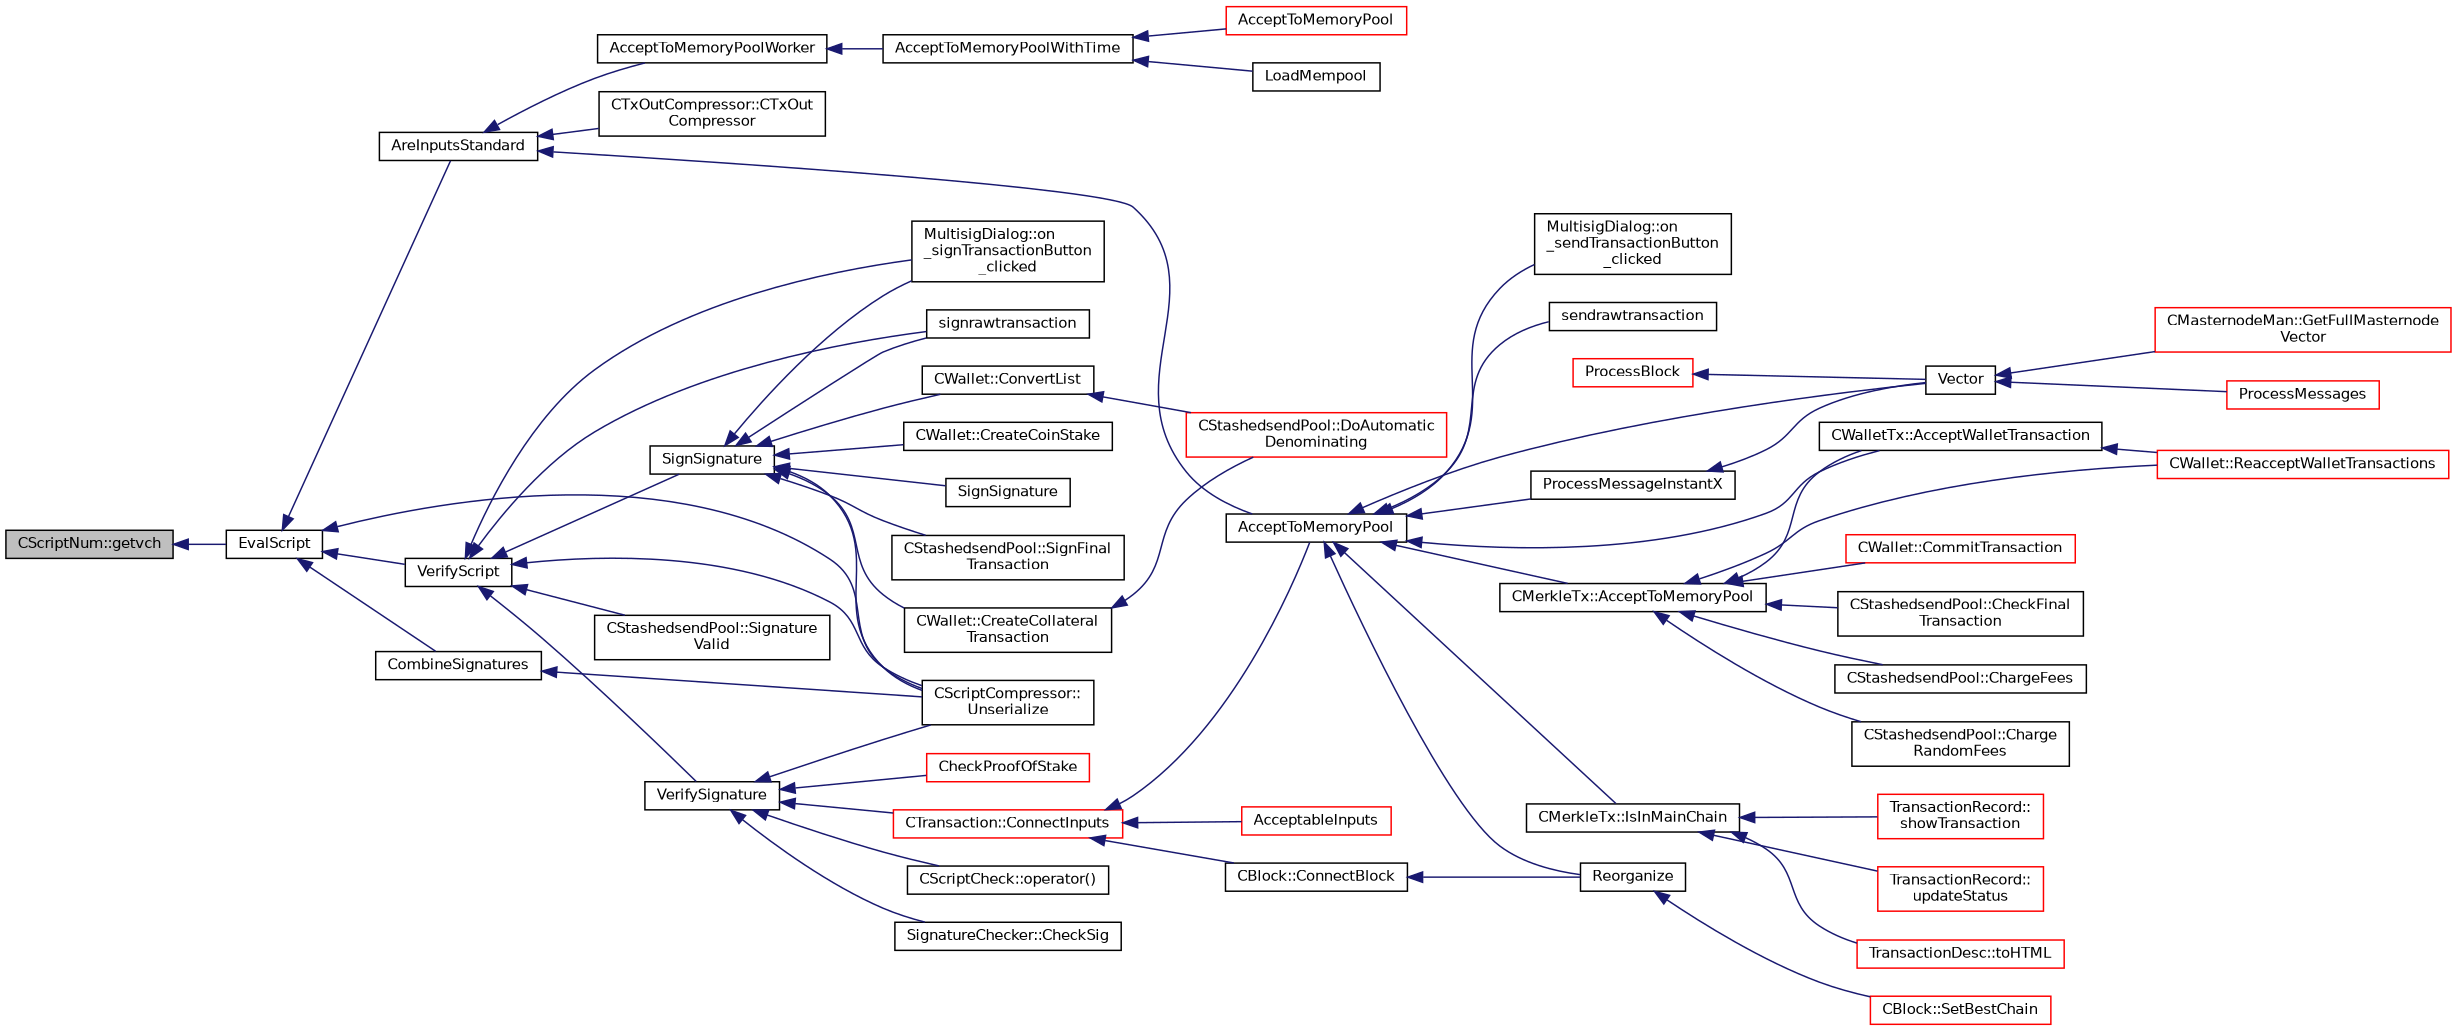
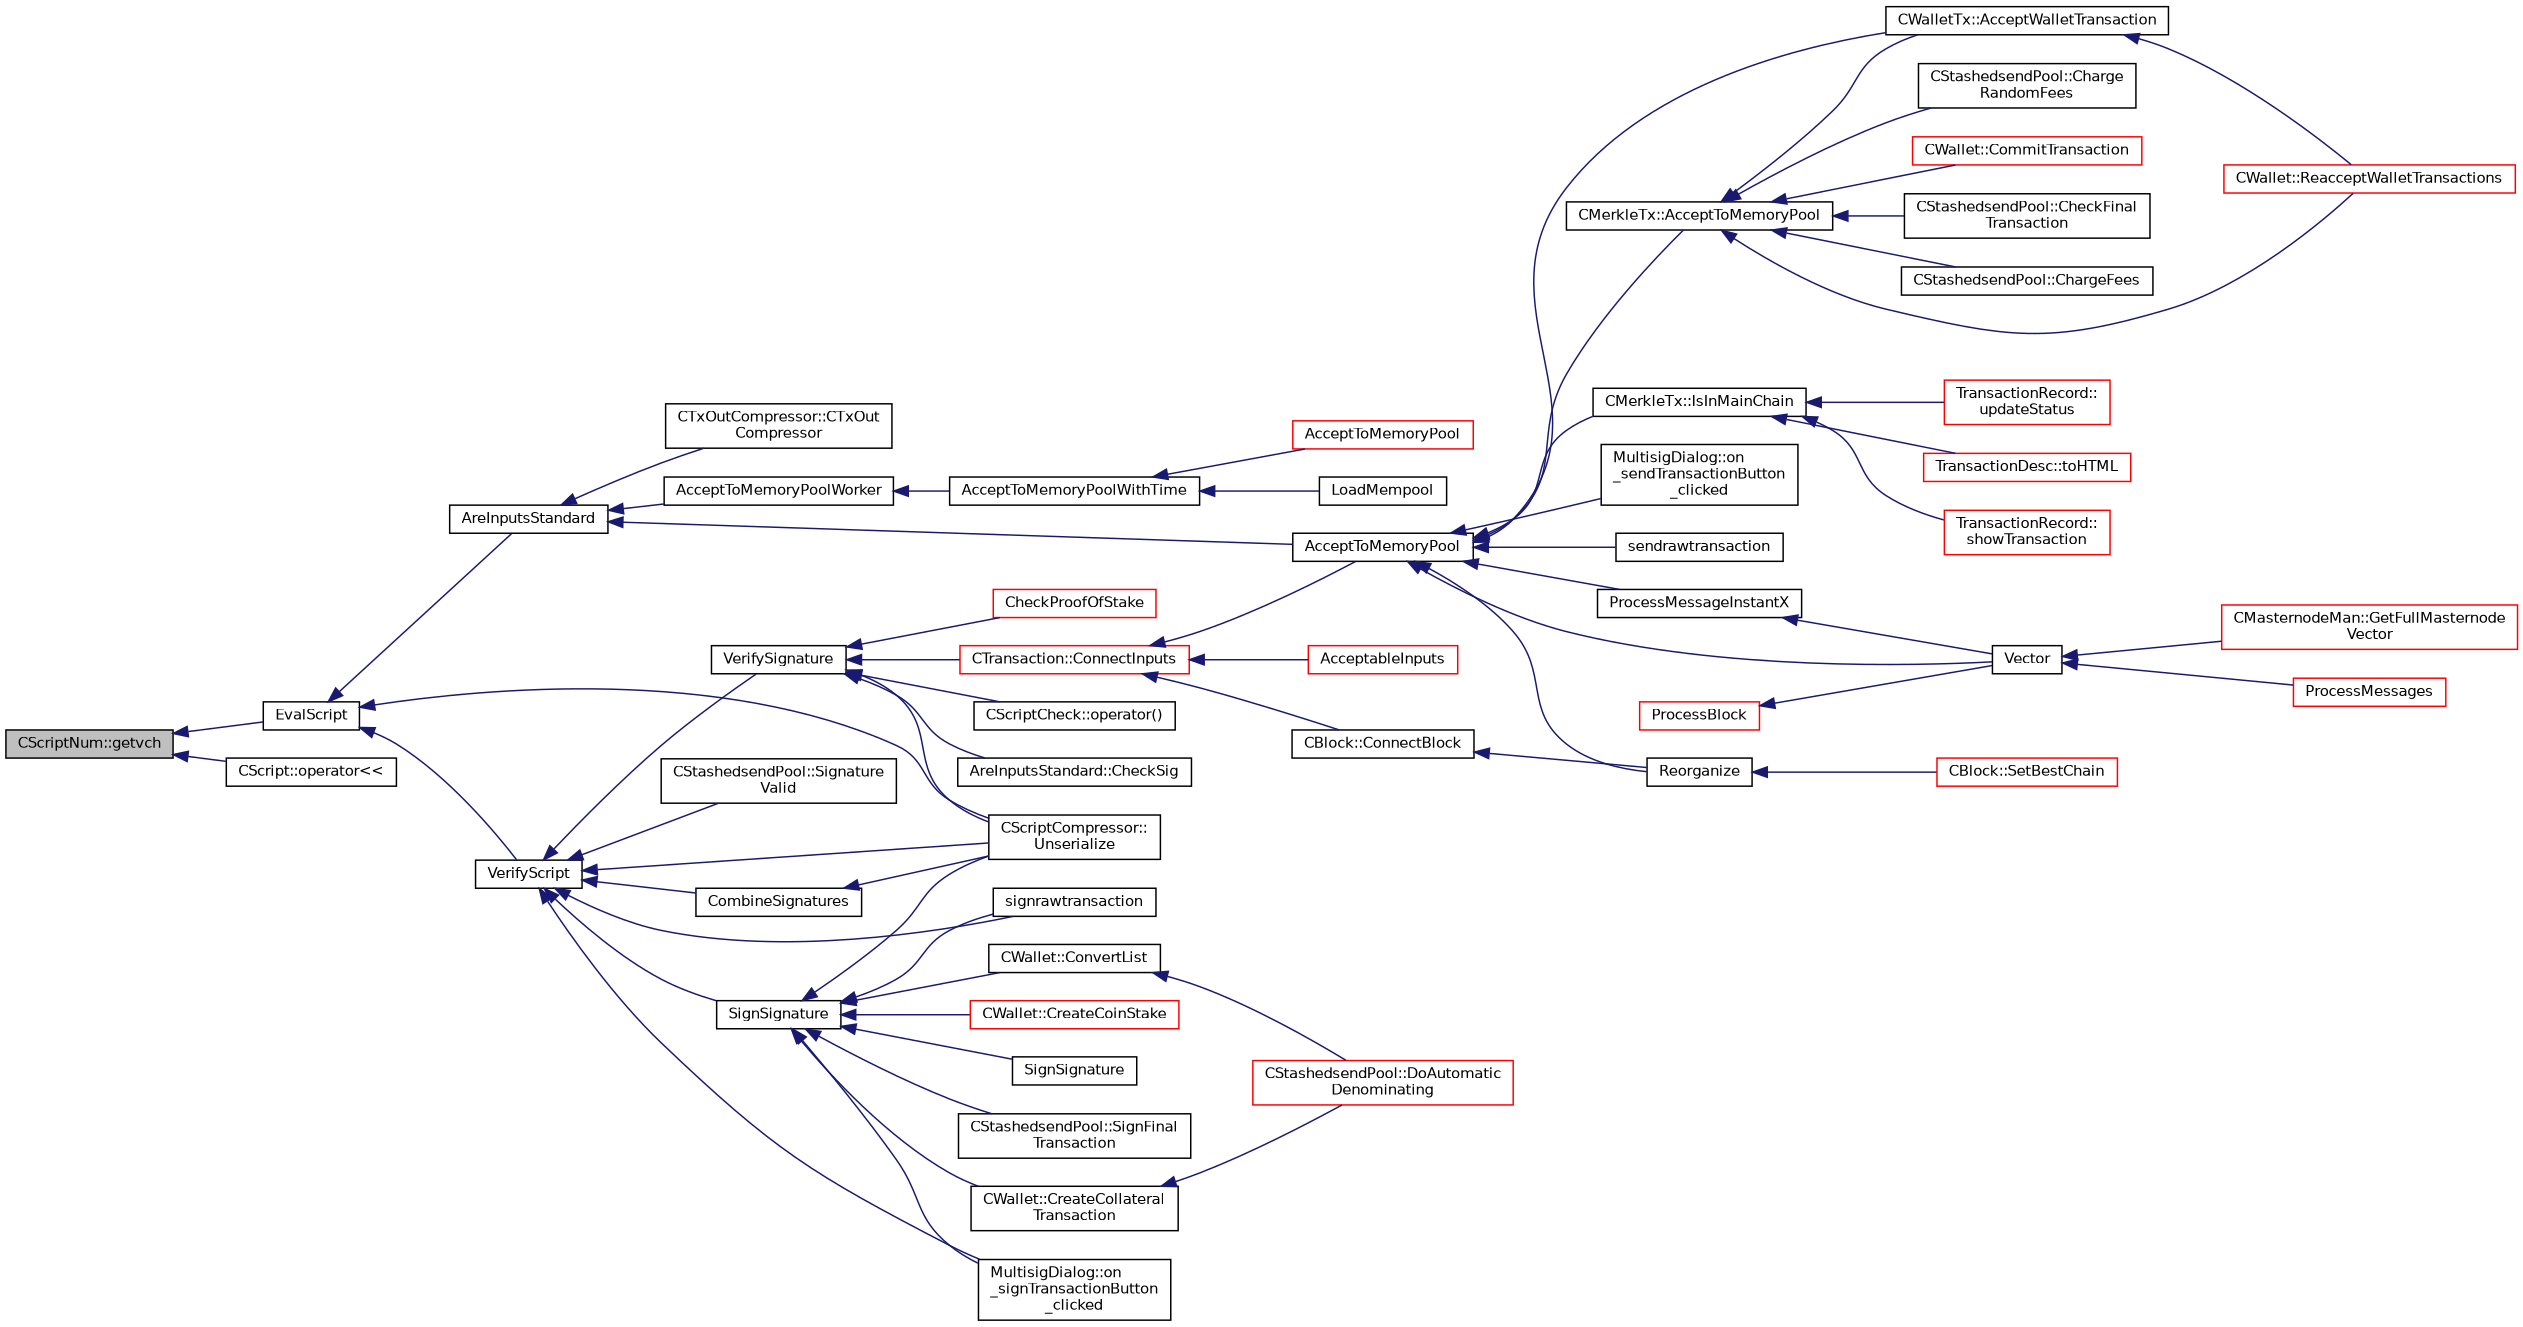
  digraph {
    rankdir=LR
    node [color=black fillcolor=white fontname=Helvetica fontsize=10 shape=record style=filled]
    edge [color=midnightblue dir=back fontname=Helvetica fontsize=10 labelfontname=Helvetica labelfontsize=10 style=solid]
    n1 [fillcolor=grey75 fontcolor=black height=0.2 label="CScriptNum::getvch" width=0.4]
    n2 [height=0.2 label=EvalScript width=0.4]
+   n3 [height=0.2 label="CScript::operator\<\<" width=0.4]
    n4 [height=0.2 label=AreInputsStandard width=0.4]
    n5 [height=0.2 label=VerifyScript width=0.4]
    n6 [height=0.2 label="CScriptCompressor::\lUnserialize" width=0.4]
    n7 [height=0.2 label=CombineSignatures width=0.4]
    n8 [height=0.2 label=AcceptToMemoryPool width=0.4]
    n9 [height=0.2 label="CTxOutCompressor::CTxOut\lCompressor" width=0.4]
    n10 [height=0.2 label=AcceptToMemoryPoolWorker width=0.4]
    n11 [height=0.2 label="MultisigDialog::on\l_signTransactionButton\l_clicked" width=0.4]
    n12 [height=0.2 label=signrawtransaction width=0.4]
    n13 [height=0.2 label=SignSignature width=0.4]
    n14 [height=0.2 label=VerifySignature width=0.4]
    n15 [height=0.2 label="CStashedsendPool::Signature\lValid" width=0.4]
    n16 [height=0.2 label=ProcessMessageInstantX width=0.4]
    n17 [height=0.2 label=Vector width=0.4]
    n18 [height=0.2 label="CMerkleTx::AcceptToMemoryPool" width=0.4]
    n19 [height=0.2 label="CWalletTx::AcceptWalletTransaction" width=0.4]
    n20 [height=0.2 label=Reorganize width=0.4]
    n21 [height=0.2 label="CMerkleTx::IsInMainChain" width=0.4]
    n22 [height=0.2 label="MultisigDialog::on\l_sendTransactionButton\l_clicked" width=0.4]
    n23 [height=0.2 label=sendrawtransaction width=0.4]
    n24 [height=0.2 label=AcceptToMemoryPoolWithTime width=0.4]
    n25 [color=red height=0.2 label=ProcessMessages width=0.4]
    n26 [color=red height=0.2 label="CMasternodeMan::GetFullMasternode\lVector" width=0.4]
    n27 [color=red height=0.2 label="CWallet::ReacceptWalletTransactions" width=0.4]
    n28 [height=0.2 label="CStashedsendPool::CheckFinal\lTransaction" width=0.4]
    n29 [height=0.2 label="CStashedsendPool::ChargeFees" width=0.4]
    n30 [height=0.2 label="CStashedsendPool::Charge\lRandomFees" width=0.4]
    n31 [color=red height=0.2 label="CWallet::CommitTransaction" width=0.4]
    n32 [color=red height=0.2 label="CBlock::SetBestChain" width=0.4]
    n33 [color=red height=0.2 label="TransactionDesc::toHTML" width=0.4]
    n34 [color=red height=0.2 label="TransactionRecord::\lshowTransaction" width=0.4]
    n35 [color=red height=0.2 label="TransactionRecord::\lupdateStatus" width=0.4]
    n36 [color=red height=0.2 label=AcceptToMemoryPool width=0.4]
    n37 [height=0.2 label=LoadMempool width=0.4]
    n38 [height=0.2 label=SignSignature width=0.4]
    n39 [height=0.2 label="CStashedsendPool::SignFinal\lTransaction" width=0.4]
    n40 [height=0.2 label="CWallet::CreateCollateral\lTransaction" width=0.4]
    n41 [height=0.2 label="CWallet::ConvertList" width=0.4]
-   n42 [height=0.2 label="CWallet::CreateCoinStake" width=0.4]
+   n42 [color=red height=0.2 label="CWallet::CreateCoinStake" width=0.4]
    n43 [height=0.2 label="CScriptCheck::operator()" width=0.4]
    n44 [color=red height=0.2 label="CTransaction::ConnectInputs" width=0.4]
-   n45 [height=0.2 label="SignatureChecker::CheckSig" width=0.4]
+   n45 [height=0.2 label="AreInputsStandard::CheckSig" width=0.4]
    n46 [color=red height=0.2 label=CheckProofOfStake width=0.4]
    n47 [color=red height=0.2 label="CStashedsendPool::DoAutomatic\lDenominating" width=0.4]
    n48 [color=red height=0.2 label=ProcessBlock width=0.4]
    n49 [color=red height=0.2 label=AcceptableInputs width=0.4]
    n50 [height=0.2 label="CBlock::ConnectBlock" width=0.4]
    n1 -> n2
+   n1 -> n3
    n2 -> n4
    n2 -> n5
    n2 -> n6
-   n2 -> n7
+   n5 -> n7
    n4 -> n8
    n4 -> n9
    n4 -> n10
    n5 -> n6
    n5 -> n11
    n5 -> n12
    n5 -> n13
    n5 -> n14
    n5 -> n15
    n7 -> n6
    n8 -> n16
    n8 -> n17
    n8 -> n18
    n8 -> n19
    n8 -> n20
    n8 -> n21
    n8 -> n22
    n8 -> n23
    n10 -> n24
    n13 -> n6
    n13 -> n11
    n13 -> n12
    n13 -> n38
    n13 -> n39
    n13 -> n40
    n13 -> n41
    n13 -> n42
    n14 -> n6
    n14 -> n43
    n14 -> n44
    n14 -> n45
    n14 -> n46
    n16 -> n17
    n17 -> n25
    n17 -> n26
    n18 -> n19
    n18 -> n27
    n18 -> n28
    n18 -> n29
    n18 -> n30
    n18 -> n31
    n19 -> n27
    n20 -> n32
    n21 -> n33
    n21 -> n34
    n21 -> n35
    n24 -> n36
    n24 -> n37
    n40 -> n47
    n41 -> n47
    n44 -> n8
    n44 -> n49
    n44 -> n50
    n48 -> n17
    n50 -> n20
  }
